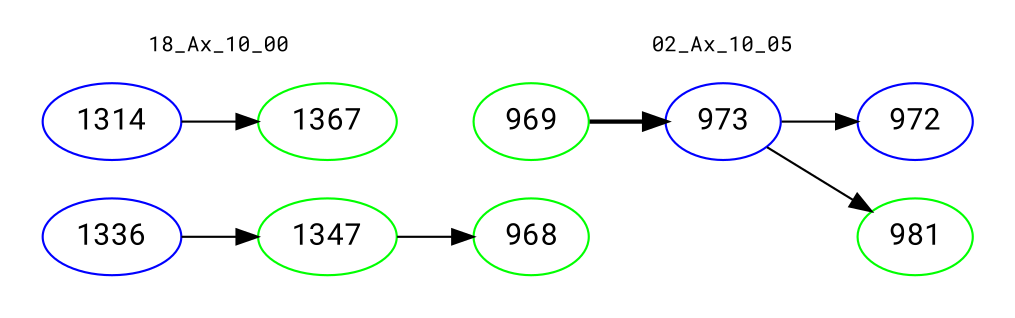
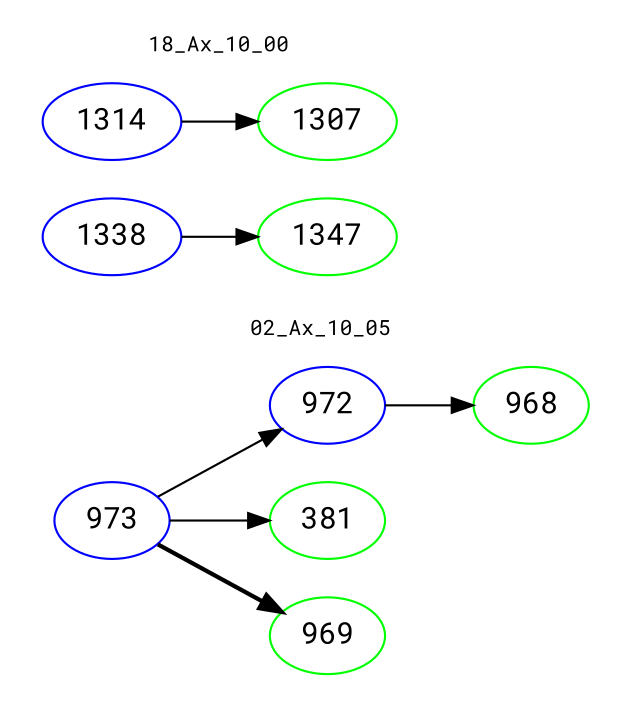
  digraph {
    fontname="Roboto Mono"
    rankdir=LR
    node [color=green fontname="Roboto Mono"]
    edge [color=black fontname="Roboto Mono" style=solid]
    n1 [color=blue label=973]
    n2 [label=969]
-   n3 [label=981]
+   n3 [label=381]
    n4 [color=blue label=972]
    n5 [label=968]
    n6 [color=blue label=1314]
-   n7 [label=1367]
-   n8 [color=blue label=1336]
+   n7 [label=1307]
+   n8 [color=blue label=1338]
    n9 [label=1347]
    subgraph cluster_1 {
      color=white
      fontsize=10
      label="02_Ax_10_05"
      n1
      n2
      n3
      n4
      n5
    }
    subgraph cluster_2 {
      color=white
      fontsize=10
      label="18_Ax_10_00"
      n6
      n7
      n8
      n9
    }
-   n2 -> n1 [style=bold]
+   n1 -> n2 [style=bold]
    n1 -> n3
    n1 -> n4
-   n9 -> n5
+   n4 -> n5
    n6 -> n7
    n8 -> n9
  }
